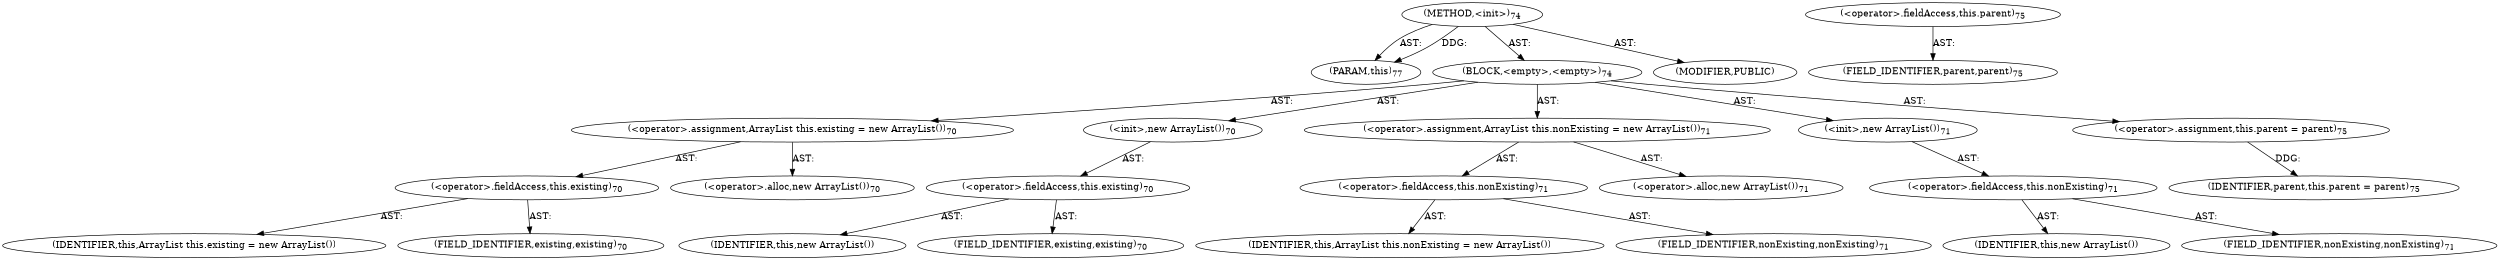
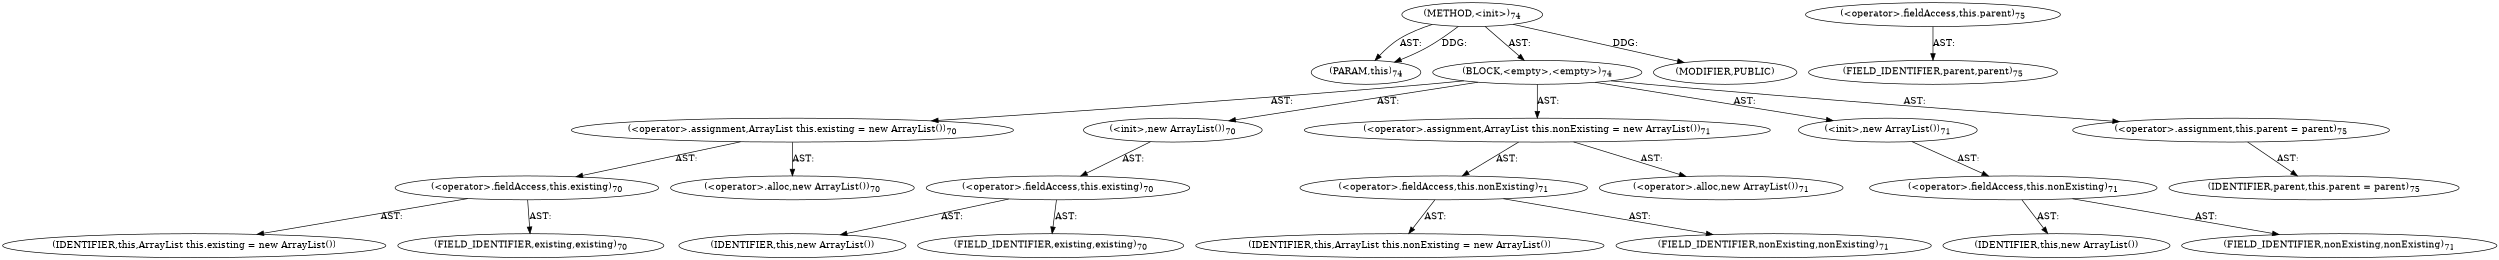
  digraph {
    n1 [label=<(METHOD,&lt;init&gt;)<SUB>74</SUB>>]
-   n2 [label=<(PARAM,this)<SUB>77</SUB>>]
+   n2 [label=<(PARAM,this)<SUB>74</SUB>>]
    n3 [label=<(BLOCK,&lt;empty&gt;,&lt;empty&gt;)<SUB>74</SUB>>]
    n4 [label=<(MODIFIER,PUBLIC)>]
    n5 [label=<(&lt;operator&gt;.assignment,ArrayList this.existing = new ArrayList())<SUB>70</SUB>>]
    n6 [label=<(&lt;init&gt;,new ArrayList())<SUB>70</SUB>>]
    n7 [label=<(&lt;operator&gt;.assignment,ArrayList this.nonExisting = new ArrayList())<SUB>71</SUB>>]
    n8 [label=<(&lt;init&gt;,new ArrayList())<SUB>71</SUB>>]
    n9 [label=<(&lt;operator&gt;.assignment,this.parent = parent)<SUB>75</SUB>>]
    n10 [label=<(&lt;operator&gt;.fieldAccess,this.existing)<SUB>70</SUB>>]
    n11 [label=<(&lt;operator&gt;.alloc,new ArrayList())<SUB>70</SUB>>]
    n12 [label=<(&lt;operator&gt;.fieldAccess,this.existing)<SUB>70</SUB>>]
    n13 [label=<(&lt;operator&gt;.fieldAccess,this.nonExisting)<SUB>71</SUB>>]
    n14 [label=<(&lt;operator&gt;.alloc,new ArrayList())<SUB>71</SUB>>]
    n15 [label=<(&lt;operator&gt;.fieldAccess,this.nonExisting)<SUB>71</SUB>>]
    n16 [label=<(IDENTIFIER,parent,this.parent = parent)<SUB>75</SUB>>]
    n17 [label=<(IDENTIFIER,this,ArrayList this.existing = new ArrayList())>]
    n18 [label=<(FIELD_IDENTIFIER,existing,existing)<SUB>70</SUB>>]
    n19 [label=<(IDENTIFIER,this,new ArrayList())>]
    n20 [label=<(FIELD_IDENTIFIER,existing,existing)<SUB>70</SUB>>]
    n21 [label=<(IDENTIFIER,this,ArrayList this.nonExisting = new ArrayList())>]
    n22 [label=<(FIELD_IDENTIFIER,nonExisting,nonExisting)<SUB>71</SUB>>]
    n23 [label=<(IDENTIFIER,this,new ArrayList())>]
    n24 [label=<(FIELD_IDENTIFIER,nonExisting,nonExisting)<SUB>71</SUB>>]
    n25 [label=<(&lt;operator&gt;.fieldAccess,this.parent)<SUB>75</SUB>>]
    n26 [label=<(FIELD_IDENTIFIER,parent,parent)<SUB>75</SUB>>]
    n1 -> n2 [label="AST: "]
    n1 -> n2 [label="DDG: "]
    n1 -> n3 [label="AST: "]
-   n1 -> n4 [label="AST: "]
+   n1 -> n4 [label="DDG: "]
    n3 -> n5 [label="AST: "]
    n3 -> n6 [label="AST: "]
    n3 -> n7 [label="AST: "]
    n3 -> n8 [label="AST: "]
    n3 -> n9 [label="AST: "]
    n5 -> n10 [label="AST: "]
    n5 -> n11 [label="AST: "]
    n6 -> n12 [label="AST: "]
    n7 -> n13 [label="AST: "]
    n7 -> n14 [label="AST: "]
    n8 -> n15 [label="AST: "]
-   n9 -> n16 [label="DDG: "]
+   n9 -> n16 [label="AST: "]
    n10 -> n17 [label="AST: "]
    n10 -> n18 [label="AST: "]
    n12 -> n19 [label="AST: "]
    n12 -> n20 [label="AST: "]
    n13 -> n21 [label="AST: "]
    n13 -> n22 [label="AST: "]
    n15 -> n23 [label="AST: "]
    n15 -> n24 [label="AST: "]
    n25 -> n26 [label="AST: "]
  }
